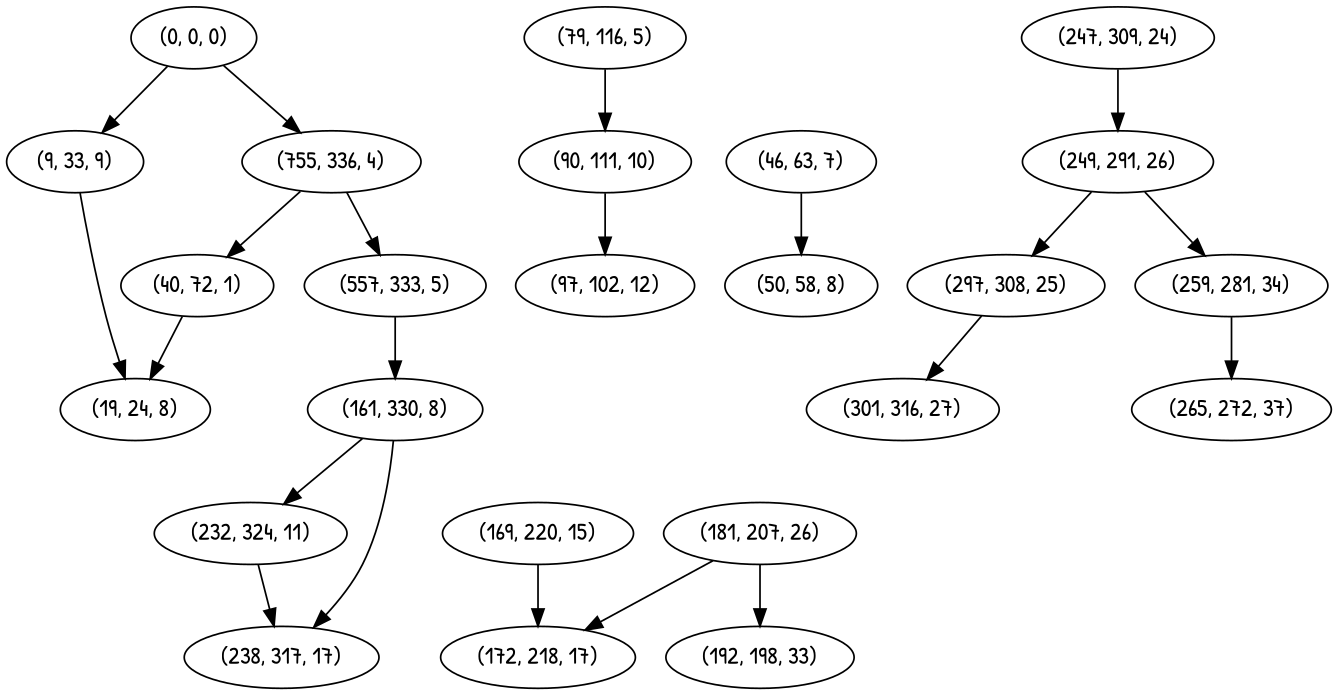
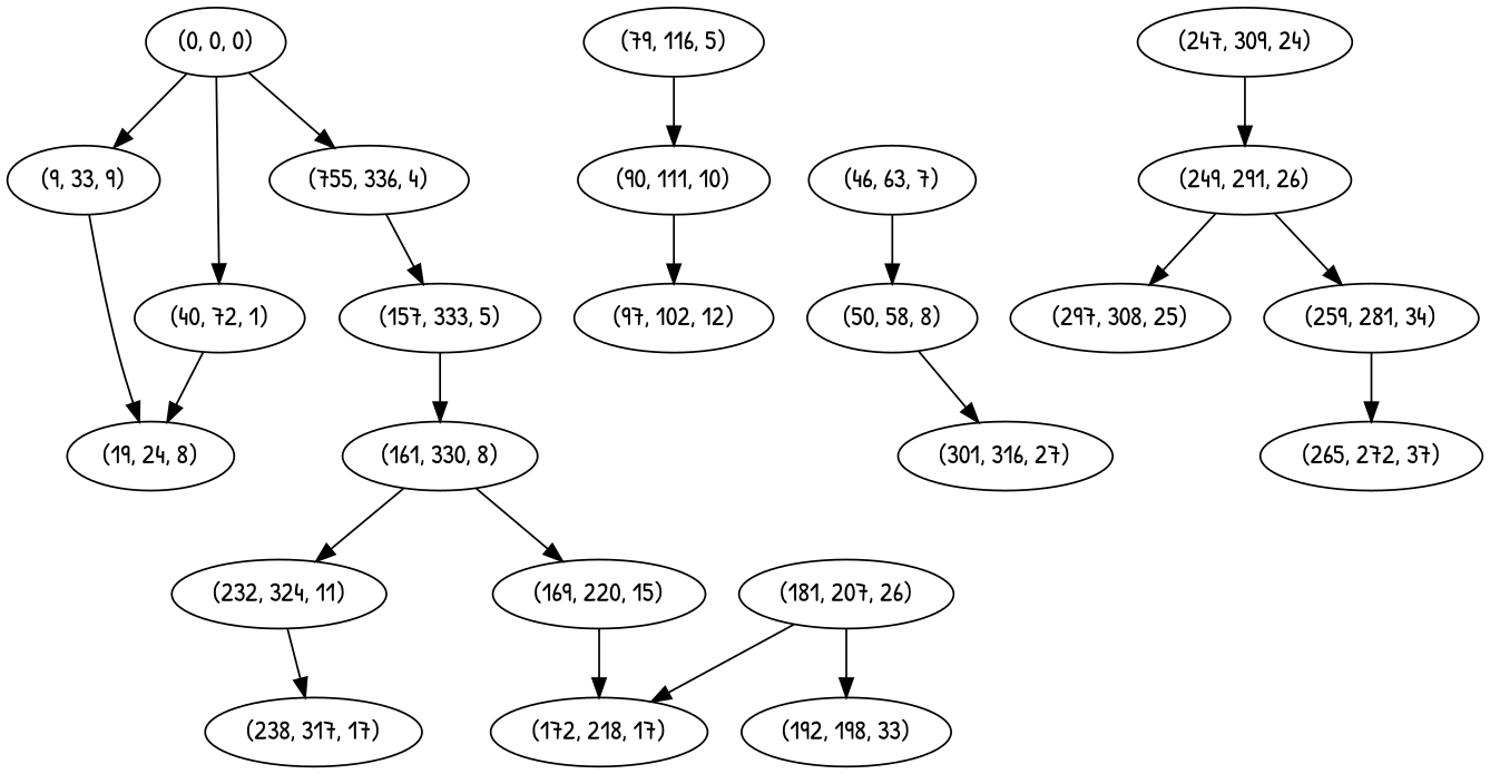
  digraph {
    fontname="Patrick Hand"
    node [fontname="Patrick Hand"]
    edge [fontname="Patrick Hand"]
    n1 [label="(9, 33, 9)"]
    "(0, 0, 0)"
    "(40, 72, 1)"
    n4 [label="(755, 336, 4)"]
    "(19, 24, 8)"
    "(79, 116, 5)"
    "(90, 111, 10)"
-   "(157, 333, 5)" [label="(557, 333, 5)"]
+   "(157, 333, 5)"
    "(46, 63, 7)"
    "(50, 58, 8)"
    "(97, 102, 12)"
    "(161, 330, 8)"
    "(169, 220, 15)"
    "(232, 324, 11)"
    "(172, 218, 17)"
    "(238, 317, 17)"
    "(181, 207, 26)"
    "(192, 198, 33)"
    "(247, 309, 24)"
    "(249, 291, 26)"
    "(297, 308, 25)"
    "(259, 281, 34)"
    n23 [label="(301, 316, 27)"]
    "(265, 272, 37)"
    n1 -> "(19, 24, 8)"
    "(0, 0, 0)" -> n1
-   n4 -> "(40, 72, 1)"
+   "(0, 0, 0)" -> "(40, 72, 1)"
    "(0, 0, 0)" -> n4
    "(40, 72, 1)" -> "(19, 24, 8)"
    n4 -> "(157, 333, 5)"
    "(79, 116, 5)" -> "(90, 111, 10)"
    "(90, 111, 10)" -> "(97, 102, 12)"
    "(157, 333, 5)" -> "(161, 330, 8)"
    "(46, 63, 7)" -> "(50, 58, 8)"
-   "(161, 330, 8)" -> "(238, 317, 17)"
+   "(161, 330, 8)" -> "(169, 220, 15)"
    "(161, 330, 8)" -> "(232, 324, 11)"
    "(169, 220, 15)" -> "(172, 218, 17)"
    "(232, 324, 11)" -> "(238, 317, 17)"
    "(181, 207, 26)" -> "(172, 218, 17)"
    "(181, 207, 26)" -> "(192, 198, 33)"
    "(247, 309, 24)" -> "(249, 291, 26)"
    "(249, 291, 26)" -> "(297, 308, 25)"
    "(249, 291, 26)" -> "(259, 281, 34)"
-   "(297, 308, 25)" -> n23
+   "(50, 58, 8)" -> n23
    "(259, 281, 34)" -> "(265, 272, 37)"
  }
